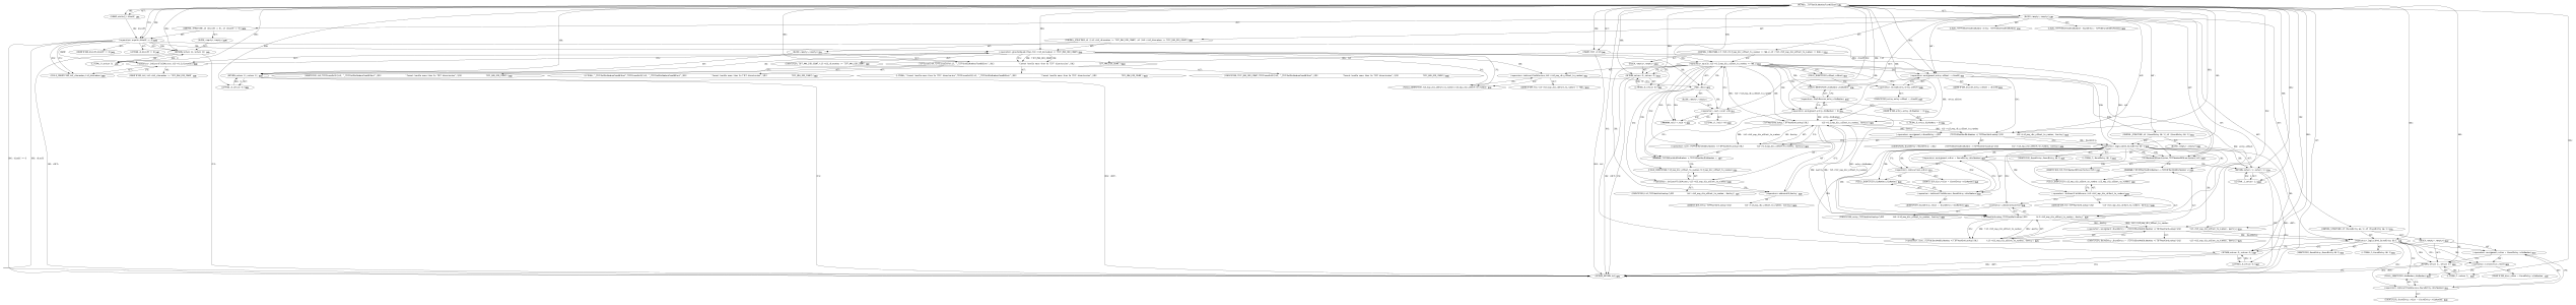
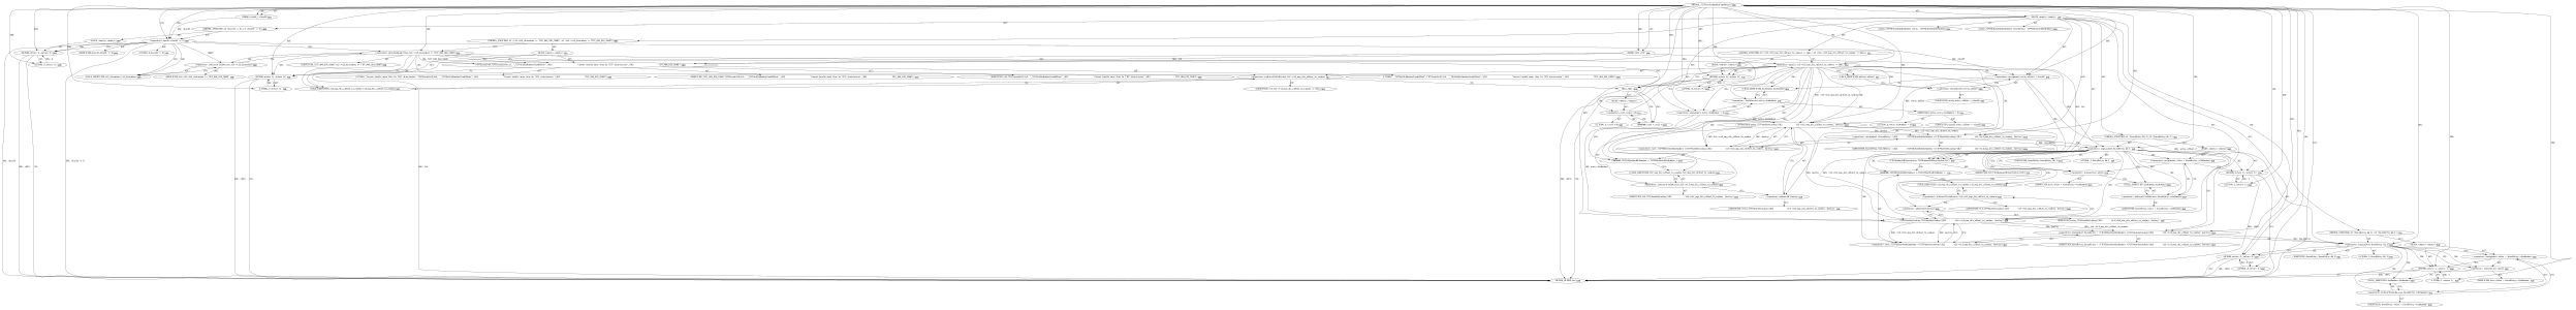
  digraph {
    fontname="IBM Plex Mono"
    node [fontname="IBM Plex Mono"]
    edge [fontname="IBM Plex Mono"]
    n1 [label=<(METHOD,_TIFFGetDirNumberFromOffset)<SUB>5496</SUB>>]
    n2 [label=<(PARAM,TIFF *tif)<SUB>5496</SUB>>]
    n3 [label=<(PARAM,uint64_t diroff)<SUB>5496</SUB>>]
    n4 [label=<(BLOCK,&lt;empty&gt;,&lt;empty&gt;)<SUB>5497</SUB>>]
    n5 [label=<(&lt;operator&gt;.equals,diroff == 0)<SUB>5498</SUB>>]
    n6 [label=<(RETURN,return 0;,return 0;)<SUB>5499</SUB>>]
    n7 [label=<(LITERAL,0,return 0;)<SUB>5499</SUB>>]
    n8 [label=<(&lt;operator&gt;.greaterEqualsThan,tif-&gt;tif_dirnumber &gt;= TIFF_MAX_DIR_COUNT)<SUB>5500</SUB>>]
    n9 [label=<(TIFFErrorExtR,TIFFErrorExtR(tif, &quot;_TIFFGetDirNumberFromOffset&quot;,\012                      &quot;Cannot handle more than %u TIFF directories&quot;,\012                      TIFF_MAX_DIR_COUNT))<SUB>5502</SUB>>]
    n10 [label=<(RETURN,return 0;,return 0;)<SUB>5505</SUB>>]
    n11 [label=<(LITERAL,0,return 0;)<SUB>5505</SUB>>]
    n12 [label=<(&lt;operator&gt;.equals,tif-&gt;tif_map_dir_offset_to_number == NULL)<SUB>5512</SUB>>]
    n13 [label=<(&lt;operator&gt;.cast,(void *)0)<SUB>5512</SUB>>]
    n14 [label=<(RETURN,return 0;,return 0;)<SUB>5513</SUB>>]
    n15 [label=<(LITERAL,0,return 0;)<SUB>5513</SUB>>]
    n16 [label=<(&lt;operator&gt;.assignment,entry.offset = diroff)<SUB>5515</SUB>>]
    n17 [label=<(&lt;operator&gt;.assignment,entry.dirNumber = 0)<SUB>5516</SUB>>]
    n18 [label=<(&lt;operator&gt;.assignment,*foundEntry =\012        (TIFFOffsetAndDirNumber *)TIFFHashSetLookup(\012            tif-&gt;tif_map_dir_offset_to_number, &amp;entry))<SUB>5518</SUB>>]
    n19 [label=<(TIFFHashSetLookup,TIFFHashSetLookup(\012            tif-&gt;tif_map_dir_offset_to_number, &amp;entry))<SUB>5519</SUB>>]
    n20 [label=<(&lt;operator&gt;.logicalAnd,foundEntry &amp;&amp; 1)<SUB>5521</SUB>>]
    n21 [label=<(RETURN,return 1;,return 1;)<SUB>5524</SUB>>]
    n22 [label=<(LITERAL,1,return 1;)<SUB>5524</SUB>>]
    n23 [label=<(&lt;operator&gt;.assignment,foundEntry = (TIFFOffsetAndDirNumber *)TIFFHashSetLookup(\012        tif-&gt;tif_map_dir_offset_to_number, &amp;entry))<SUB>5529</SUB>>]
    n24 [label=<(TIFFHashSetLookup,TIFFHashSetLookup(\012        tif-&gt;tif_map_dir_offset_to_number, &amp;entry))<SUB>5529</SUB>>]
    n25 [label=<(&lt;operator&gt;.logicalAnd,foundEntry &amp;&amp; 1)<SUB>5531</SUB>>]
    n26 [label=<(RETURN,return 1;,return 1;)<SUB>5534</SUB>>]
    n27 [label=<(LITERAL,1,return 1;)<SUB>5534</SUB>>]
    n28 [label=<(RETURN,return 0;,return 0;)<SUB>5537</SUB>>]
    n29 [label=<(LITERAL,0,return 0;)<SUB>5537</SUB>>]
    n30 [label=<(METHOD_RETURN,int)<SUB>5496</SUB>>]
    n31 [label=<(TIFFNumberOfDirectories,TIFFNumberOfDirectories(tif))<SUB>5527</SUB>>]
    n32 [label=<(CONTROL_STRUCTURE,if (diroff == 0),if (diroff == 0))<SUB>5498</SUB>>]
    n33 [label=<(CONTROL_STRUCTURE,if (tif-&gt;tif_dirnumber &gt;= TIFF_MAX_DIR_COUNT),if (tif-&gt;tif_dirnumber &gt;= TIFF_MAX_DIR_COUNT))<SUB>5500</SUB>>]
    n34 [label=<(CONTROL_STRUCTURE,if (tif-&gt;tif_map_dir_offset_to_number == NULL),if (tif-&gt;tif_map_dir_offset_to_number == NULL))<SUB>5512</SUB>>]
    n35 [label=<(LOCAL,TIFFOffsetAndDirNumber entry: TIFFOffsetAndDirNumber)<SUB>5514</SUB>>]
    n36 [label=<(LOCAL,TIFFOffsetAndDirNumber* foundEntry: TIFFOffsetAndDirNumber)<SUB>5518</SUB>>]
    n37 [label=<(CONTROL_STRUCTURE,if (foundEntry &amp;&amp; 1),if (foundEntry &amp;&amp; 1))<SUB>5521</SUB>>]
    n38 [label=<(CONTROL_STRUCTURE,if (foundEntry &amp;&amp; 1),if (foundEntry &amp;&amp; 1))<SUB>5531</SUB>>]
    n39 [label=<(IDENTIFIER,diroff,diroff == 0)<SUB>5498</SUB>>]
    n40 [label=<(LITERAL,0,diroff == 0)<SUB>5497</SUB>>]
    n41 [label=<(&lt;operator&gt;.indirectFieldAccess,tif-&gt;tif_dirnumber)<SUB>5500</SUB>>]
    n42 [label=<(FIELD_IDENTIFIER,tif_dirnumber,tif_dirnumber)<SUB>5500</SUB>>]
    n43 [label=<(IDENTIFIER,TIFF_MAX_DIR_COUNT,tif-&gt;tif_dirnumber &gt;= TIFF_MAX_DIR_COUNT)<SUB>5500</SUB>>]
    n44 [label=<(&lt;operator&gt;.indirectFieldAccess,tif-&gt;tif_map_dir_offset_to_number)<SUB>5512</SUB>>]
    n45 [label=<(FIELD_IDENTIFIER,tif_map_dir_offset_to_number,tif_map_dir_offset_to_number)<SUB>5512</SUB>>]
    n46 [label=<(NULL,NULL)<SUB>5512</SUB>>]
    n47 [label=<(IDENTIFIER,tif,TIFFErrorExtR(tif, &quot;_TIFFGetDirNumberFromOffset&quot;,\012                      &quot;Cannot handle more than %u TIFF directories&quot;,\012                      TIFF_MAX_DIR_COUNT))<SUB>5502</SUB>>]
    n48 [label=<(LITERAL,&quot;_TIFFGetDirNumberFromOffset&quot;,TIFFErrorExtR(tif, &quot;_TIFFGetDirNumberFromOffset&quot;,\012                      &quot;Cannot handle more than %u TIFF directories&quot;,\012                      TIFF_MAX_DIR_COUNT))<SUB>5502</SUB>>]
    n49 [label=<(LITERAL,&quot;Cannot handle more than %u TIFF directories&quot;,TIFFErrorExtR(tif, &quot;_TIFFGetDirNumberFromOffset&quot;,\012                      &quot;Cannot handle more than %u TIFF directories&quot;,\012                      TIFF_MAX_DIR_COUNT))<SUB>5503</SUB>>]
    n50 [label=<(IDENTIFIER,TIFF_MAX_DIR_COUNT,TIFFErrorExtR(tif, &quot;_TIFFGetDirNumberFromOffset&quot;,\012                      &quot;Cannot handle more than %u TIFF directories&quot;,\012                      TIFF_MAX_DIR_COUNT))<SUB>5504</SUB>>]
    n51 [label=<(&lt;operator&gt;.fieldAccess,entry.offset)<SUB>5555</SUB>>]
    n52 [label=<(FIELD_IDENTIFIER,offset,offset)<SUB>5515</SUB>>]
    n53 [label=<(&lt;operator&gt;.fieldAccess,entry.dirNumber)<SUB>5516</SUB>>]
    n54 [label=<(FIELD_IDENTIFIER,dirNumber,dirNumber)<SUB>5516</SUB>>]
    n55 [label=<(&lt;operator&gt;.cast,(TIFFOffsetAndDirNumber *)TIFFHashSetLookup(\012            tif-&gt;tif_map_dir_offset_to_number, &amp;entry))<SUB>5519</SUB>>]
    n56 [label=<(UNKNOWN,TIFFOffsetAndDirNumber *,TIFFOffsetAndDirNumber *)<SUB>5519</SUB>>]
    n57 [label=<(&lt;operator&gt;.indirectFieldAccess,tif-&gt;tif_map_dir_offset_to_number)<SUB>5520</SUB>>]
    n58 [label=<(FIELD_IDENTIFIER,tif_map_dir_offset_to_number,tif_map_dir_offset_to_number)<SUB>5520</SUB>>]
    n59 [label=<(&lt;operator&gt;.addressOf,&amp;entry)<SUB>5520</SUB>>]
    n60 [label=<(UNKNOWN,void *,void *)<SUB>5512</SUB>>]
    n61 [label=<(LITERAL,0,(void *)0)<SUB>5512</SUB>>]
    n62 [label=<(IDENTIFIER,diroff,entry.offset = diroff)<SUB>5515</SUB>>]
    n63 [label=<(IDENTIFIER,foundEntry,*foundEntry =\012        (TIFFOffsetAndDirNumber *)TIFFHashSetLookup(\012            tif-&gt;tif_map_dir_offset_to_number, &amp;entry))<SUB>5518</SUB>>]
    n64 [label=<(IDENTIFIER,foundEntry,foundEntry &amp;&amp; 1)<SUB>5521</SUB>>]
    n65 [label=<(LITERAL,1,foundEntry &amp;&amp; 1)<SUB>5521</SUB>>]
    n66 [label=<(&lt;operator&gt;.assignment,*dirn = foundEntry-&gt;dirNumber)<SUB>5523</SUB>>]
    n67 [label=<(&lt;operator&gt;.indirection,*dirn)<SUB>5523</SUB>>]
    n68 [label=<(&lt;operator&gt;.indirectFieldAccess,foundEntry-&gt;dirNumber)<SUB>5523</SUB>>]
    n69 [label=<(FIELD_IDENTIFIER,dirNumber,dirNumber)<SUB>5523</SUB>>]
    n70 [label=<(&lt;operator&gt;.cast,(TIFFOffsetAndDirNumber *)TIFFHashSetLookup(\012        tif-&gt;tif_map_dir_offset_to_number, &amp;entry))<SUB>5529</SUB>>]
    n71 [label=<(UNKNOWN,TIFFOffsetAndDirNumber *,TIFFOffsetAndDirNumber *)<SUB>5529</SUB>>]
    n72 [label=<(&lt;operator&gt;.indirectFieldAccess,tif-&gt;tif_map_dir_offset_to_number)<SUB>5530</SUB>>]
    n73 [label=<(FIELD_IDENTIFIER,tif_map_dir_offset_to_number,tif_map_dir_offset_to_number)<SUB>5530</SUB>>]
    n74 [label=<(&lt;operator&gt;.addressOf,&amp;entry)<SUB>5530</SUB>>]
    n75 [label=<(IDENTIFIER,tif,TIFFNumberOfDirectories(tif))<SUB>5527</SUB>>]
    n76 [label=<(IDENTIFIER,foundEntry,foundEntry = (TIFFOffsetAndDirNumber *)TIFFHashSetLookup(\012        tif-&gt;tif_map_dir_offset_to_number, &amp;entry))<SUB>5529</SUB>>]
    n77 [label=<(IDENTIFIER,foundEntry,foundEntry &amp;&amp; 1)<SUB>5531</SUB>>]
    n78 [label=<(LITERAL,1,foundEntry &amp;&amp; 1)<SUB>5531</SUB>>]
    n79 [label=<(&lt;operator&gt;.assignment,*dirn = foundEntry-&gt;dirNumber)<SUB>5533</SUB>>]
    n80 [label=<(&lt;operator&gt;.indirection,*dirn)<SUB>5533</SUB>>]
    n81 [label=<(&lt;operator&gt;.indirectFieldAccess,foundEntry-&gt;dirNumber)<SUB>5533</SUB>>]
    n82 [label=<(FIELD_IDENTIFIER,dirNumber,dirNumber)<SUB>5533</SUB>>]
    n83 [label=<(BLOCK,&lt;empty&gt;,&lt;empty&gt;)<SUB>5499</SUB>>]
    n84 [label=<(BLOCK,&lt;empty&gt;,&lt;empty&gt;)<SUB>5501</SUB>>]
    n85 [label=<(BLOCK,&lt;empty&gt;,&lt;empty&gt;)<SUB>5513</SUB>>]
    n86 [label=<(BLOCK,&lt;empty&gt;,&lt;empty&gt;)<SUB>5522</SUB>>]
    n87 [label=<(BLOCK,&lt;empty&gt;,&lt;empty&gt;)<SUB>5532</SUB>>]
    n88 [label=<(IDENTIFIER,tif,tif-&gt;tif_dirnumber &gt;= TIFF_MAX_DIR_COUNT)<SUB>5500</SUB>>]
    n89 [label=<(IDENTIFIER,tif,tif-&gt;tif_map_dir_offset_to_number == NULL)<SUB>5512</SUB>>]
    n90 [label=<(BLOCK,&lt;empty&gt;,&lt;empty&gt;)>]
    n91 [label=<(IDENTIFIER,entry,entry.offset = diroff)<SUB>5515</SUB>>]
    n92 [label=<(IDENTIFIER,entry,entry.dirNumber = 0)<SUB>5516</SUB>>]
    n93 [label=<(IDENTIFIER,tif,TIFFHashSetLookup(\012            tif-&gt;tif_map_dir_offset_to_number, &amp;entry))<SUB>5520</SUB>>]
    n94 [label=<(IDENTIFIER,entry,TIFFHashSetLookup(\012            tif-&gt;tif_map_dir_offset_to_number, &amp;entry))<SUB>5520</SUB>>]
    n95 [label=<(LITERAL,0,entry.dirNumber = 0)<SUB>5516</SUB>>]
    n96 [label=<(IDENTIFIER,dirn,*dirn = foundEntry-&gt;dirNumber)<SUB>5523</SUB>>]
    n97 [label=<(IDENTIFIER,foundEntry,*dirn = foundEntry-&gt;dirNumber)<SUB>5523</SUB>>]
    n98 [label=<(IDENTIFIER,tif,TIFFHashSetLookup(\012        tif-&gt;tif_map_dir_offset_to_number, &amp;entry))<SUB>5530</SUB>>]
    n99 [label=<(IDENTIFIER,entry,TIFFHashSetLookup(\012        tif-&gt;tif_map_dir_offset_to_number, &amp;entry))<SUB>5530</SUB>>]
    n100 [label=<(IDENTIFIER,dirn,*dirn = foundEntry-&gt;dirNumber)<SUB>5533</SUB>>]
    n101 [label=<(IDENTIFIER,foundEntry,*dirn = foundEntry-&gt;dirNumber)<SUB>5533</SUB>>]
    n1 -> n2 [label="AST: "]
    n1 -> n2 [label="DDG: "]
    n1 -> n3 [label="AST: "]
    n1 -> n3 [label="DDG: "]
    n1 -> n4 [label="AST: "]
    n1 -> n5 [label="CFG: "]
    n1 -> n5 [label="DDG: "]
    n1 -> n6 [label="DDG: "]
    n1 -> n7 [label="DDG: "]
    n1 -> n8 [label="DDG: "]
    n1 -> n9 [label="DDG: "]
    n1 -> n10 [label="DDG: "]
    n1 -> n11 [label="DDG: "]
    n1 -> n12 [label="DDG: "]
-   n1 -> n13 [label="DDG: "]
    n1 -> n14 [label="DDG: "]
    n1 -> n15 [label="DDG: "]
    n1 -> n16 [label="DDG: "]
-   n1 -> n17 [label="DDG: tif"]
+   n1 -> n17 [label="DDG: "]
    n1 -> n18 [label="DDG: "]
    n1 -> n19 [label="DDG: "]
    n1 -> n20 [label="DDG: "]
    n1 -> n21 [label="DDG: "]
    n1 -> n22 [label="DDG: "]
    n1 -> n23 [label="DDG: "]
    n1 -> n24 [label="DDG: "]
    n1 -> n25 [label="DDG: "]
    n1 -> n26 [label="DDG: "]
    n1 -> n27 [label="DDG: "]
    n1 -> n28 [label="DDG: "]
    n1 -> n29 [label="DDG: "]
    n1 -> n30 [label="AST: "]
    n2 -> n9 [label="DDG: tif"]
    n2 -> n30 [label="DDG: tif"]
    n2 -> n31 [label="DDG: tif"]
    n3 -> n5 [label="DDG: diroff"]
    n4 -> n16 [label="AST: "]
    n4 -> n17 [label="AST: "]
    n4 -> n18 [label="AST: "]
    n4 -> n23 [label="AST: "]
    n4 -> n28 [label="AST: "]
    n4 -> n31 [label="AST: "]
    n4 -> n32 [label="AST: "]
    n4 -> n33 [label="AST: "]
    n4 -> n34 [label="AST: "]
    n4 -> n35 [label="AST: "]
    n4 -> n36 [label="AST: "]
    n4 -> n37 [label="AST: "]
    n4 -> n38 [label="AST: "]
    n5 -> n6 [label="CFG: "]
    n5 -> n6 [label="CDG: "]
    n5 -> n8 [label="CDG: "]
    n5 -> n16 [label="DDG: diroff"]
    n5 -> n30 [label="DDG: diroff"]
    n5 -> n30 [label="DDG: diroff == 0"]
    n5 -> n39 [label="AST: "]
    n5 -> n40 [label="AST: "]
    n5 -> n41 [label="COUNT: "]
    n5 -> n42 [label="CFG: "]
    n5 -> n42 [label="CDG: "]
    n6 -> n7 [label="AST: "]
    n6 -> n30 [label="CFG: "]
    n6 -> n30 [label="DDG: &lt;RET&gt;"]
    n7 -> n6 [label="DDG: 0"]
    n8 -> n9 [label="CFG: "]
    n8 -> n9 [label="DDG: TIFF_MAX_DIR_COUNT"]
    n8 -> n9 [label="CDG: "]
    n8 -> n10 [label="CDG: "]
    n8 -> n12 [label="CDG: "]
    n8 -> n41 [label="AST: "]
    n8 -> n43 [label="AST: "]
    n8 -> n44 [label="CDG: "]
    n8 -> n45 [label="CFG: "]
    n8 -> n45 [label="CDG: "]
    n8 -> n46 [label="CDG: "]
    n9 -> n10 [label="CFG: "]
    n9 -> n47 [label="AST: "]
    n9 -> n48 [label="AST: "]
    n9 -> n49 [label="AST: "]
    n9 -> n50 [label="AST: "]
    n10 -> n11 [label="AST: "]
    n10 -> n30 [label="CFG: "]
    n10 -> n30 [label="DDG: &lt;RET&gt;"]
    n11 -> n10 [label="DDG: 0"]
    n12 -> n14 [label="CFG: "]
    n12 -> n14 [label="CDG: "]
    n12 -> n16 [label="CDG: "]
    n12 -> n17 [label="CDG: "]
    n12 -> n18 [label="CDG: "]
    n12 -> n19 [label="DDG: tif-&gt;tif_map_dir_offset_to_number"]
    n12 -> n19 [label="CDG: "]
    n12 -> n20 [label="CDG: "]
    n12 -> n44 [label="AST: "]
    n12 -> n46 [label="AST: "]
    n12 -> n51 [label="CDG: "]
    n12 -> n52 [label="CFG: "]
    n12 -> n52 [label="CDG: "]
    n12 -> n53 [label="CDG: "]
    n12 -> n54 [label="CDG: "]
    n12 -> n55 [label="CDG: "]
    n12 -> n56 [label="CDG: "]
    n12 -> n57 [label="CDG: "]
    n12 -> n58 [label="CDG: "]
    n12 -> n59 [label="CDG: "]
    n13 -> n12 [label="CFG: "]
    n13 -> n60 [label="AST: "]
    n13 -> n61 [label="AST: "]
    n14 -> n15 [label="AST: "]
    n14 -> n30 [label="CFG: "]
    n14 -> n30 [label="DDG: &lt;RET&gt;"]
    n15 -> n14 [label="DDG: 0"]
    n16 -> n19 [label="DDG: entry.offset"]
    n16 -> n24 [label="DDG: entry.offset"]
    n16 -> n31 [label="DDG: "]
    n16 -> n51 [label="AST: "]
    n16 -> n54 [label="CFG: "]
-   n16 -> n62 [label="AST: "]
+   n92 -> n62 [label="AST: "]
    n17 -> n19 [label="DDG: entry.dirNumber"]
    n17 -> n24 [label="DDG: entry.dirNumber"]
    n17 -> n53 [label="AST: "]
    n17 -> n56 [label="CFG: "]
    n18 -> n20 [label="CFG: "]
    n18 -> n20 [label="DDG: foundEntry"]
    n18 -> n55 [label="AST: "]
    n18 -> n63 [label="AST: "]
    n19 -> n18 [label="DDG: tif-&gt;tif_map_dir_offset_to_number"]
    n19 -> n18 [label="DDG: &amp;entry"]
    n19 -> n24 [label="DDG: tif-&gt;tif_map_dir_offset_to_number"]
    n19 -> n24 [label="DDG: &amp;entry"]
    n19 -> n55 [label="CFG: "]
    n19 -> n55 [label="DDG: tif-&gt;tif_map_dir_offset_to_number"]
    n19 -> n55 [label="DDG: &amp;entry"]
    n19 -> n57 [label="AST: "]
    n19 -> n59 [label="AST: "]
    n20 -> n21 [label="CDG: "]
    n20 -> n23 [label="CDG: "]
    n20 -> n24 [label="CDG: "]
    n20 -> n25 [label="CDG: "]
    n20 -> n31 [label="CFG: "]
    n20 -> n31 [label="CDG: "]
    n20 -> n64 [label="AST: "]
    n20 -> n65 [label="AST: "]
    n20 -> n66 [label="CDG: "]
    n20 -> n67 [label="CFG: "]
    n20 -> n67 [label="CDG: "]
    n20 -> n68 [label="CDG: "]
    n20 -> n69 [label="CDG: "]
    n20 -> n70 [label="CDG: "]
    n20 -> n71 [label="CDG: "]
    n20 -> n72 [label="CDG: "]
    n20 -> n73 [label="CDG: "]
    n20 -> n74 [label="CDG: "]
    n21 -> n22 [label="AST: "]
    n21 -> n30 [label="CFG: "]
    n21 -> n30 [label="DDG: &lt;RET&gt;"]
    n22 -> n21 [label="DDG: 1"]
    n23 -> n25 [label="CFG: "]
    n23 -> n25 [label="DDG: foundEntry"]
    n23 -> n70 [label="AST: "]
    n23 -> n76 [label="AST: "]
    n24 -> n23 [label="DDG: tif-&gt;tif_map_dir_offset_to_number"]
    n24 -> n23 [label="DDG: &amp;entry"]
    n24 -> n70 [label="CFG: "]
    n24 -> n70 [label="DDG: tif-&gt;tif_map_dir_offset_to_number"]
    n24 -> n70 [label="DDG: &amp;entry"]
    n24 -> n72 [label="AST: "]
    n24 -> n74 [label="AST: "]
    n25 -> n26 [label="CDG: "]
    n25 -> n28 [label="CFG: "]
    n25 -> n28 [label="CDG: "]
    n25 -> n77 [label="AST: "]
    n25 -> n78 [label="AST: "]
    n25 -> n79 [label="CDG: "]
    n25 -> n80 [label="CFG: "]
    n25 -> n80 [label="CDG: "]
    n25 -> n81 [label="CDG: "]
    n25 -> n82 [label="CDG: "]
    n26 -> n27 [label="AST: "]
    n26 -> n30 [label="CFG: "]
    n26 -> n30 [label="DDG: &lt;RET&gt;"]
    n27 -> n26 [label="DDG: 1"]
    n28 -> n29 [label="AST: "]
    n28 -> n30 [label="CFG: "]
    n28 -> n30 [label="DDG: &lt;RET&gt;"]
    n29 -> n28 [label="DDG: 0"]
    n31 -> n71 [label="CFG: "]
    n31 -> n75 [label="AST: "]
    n32 -> n5 [label="AST: "]
    n32 -> n83 [label="AST: "]
    n33 -> n8 [label="AST: "]
    n33 -> n84 [label="AST: "]
    n34 -> n12 [label="AST: "]
    n34 -> n85 [label="AST: "]
    n37 -> n20 [label="AST: "]
    n37 -> n86 [label="AST: "]
    n38 -> n25 [label="AST: "]
    n38 -> n87 [label="AST: "]
    n41 -> n8 [label="CFG: "]
    n41 -> n42 [label="AST: "]
    n41 -> n88 [label="DDG: "]
    n42 -> n41 [label="CFG: "]
    n44 -> n45 [label="AST: "]
    n44 -> n46 [label="CFG: "]
    n44 -> n89 [label="AST: "]
    n45 -> n44 [label="CFG: "]
    n46 -> n12 [label="CFG: "]
    n46 -> n13 [label="CDG: "]
    n46 -> n60 [label="CFG: "]
    n46 -> n60 [label="CDG: "]
    n46 -> n90 [label="AST: "]
    n51 -> n16 [label="CFG: "]
    n51 -> n91 [label="AST: "]
    n52 -> n51 [label="CFG: "]
    n53 -> n17 [label="CFG: "]
    n53 -> n54 [label="AST: "]
    n53 -> n92 [label="AST: "]
    n54 -> n53 [label="CFG: "]
    n55 -> n18 [label="CFG: "]
    n55 -> n19 [label="AST: "]
    n55 -> n56 [label="AST: "]
    n56 -> n58 [label="CFG: "]
    n57 -> n58 [label="AST: "]
    n57 -> n59 [label="CFG: "]
    n57 -> n93 [label="AST: "]
    n58 -> n57 [label="CFG: "]
    n59 -> n19 [label="CFG: "]
    n59 -> n94 [label="AST: "]
    n60 -> n13 [label="CFG: "]
    n66 -> n21 [label="CFG: "]
    n66 -> n67 [label="AST: "]
    n66 -> n68 [label="AST: "]
    n67 -> n69 [label="CFG: "]
    n67 -> n96 [label="AST: "]
    n68 -> n66 [label="CFG: "]
    n68 -> n69 [label="AST: "]
    n68 -> n97 [label="AST: "]
    n69 -> n68 [label="CFG: "]
    n70 -> n23 [label="CFG: "]
    n70 -> n24 [label="AST: "]
    n70 -> n71 [label="AST: "]
    n71 -> n73 [label="CFG: "]
    n72 -> n73 [label="AST: "]
    n72 -> n74 [label="CFG: "]
    n72 -> n98 [label="AST: "]
    n73 -> n72 [label="CFG: "]
    n74 -> n24 [label="CFG: "]
    n74 -> n99 [label="AST: "]
    n79 -> n26 [label="CFG: "]
    n79 -> n80 [label="AST: "]
    n79 -> n81 [label="AST: "]
    n80 -> n82 [label="CFG: "]
    n80 -> n100 [label="AST: "]
    n81 -> n79 [label="CFG: "]
    n81 -> n82 [label="AST: "]
    n81 -> n101 [label="AST: "]
    n82 -> n81 [label="CFG: "]
    n83 -> n6 [label="AST: "]
    n84 -> n9 [label="AST: "]
    n84 -> n10 [label="AST: "]
    n85 -> n14 [label="AST: "]
    n86 -> n21 [label="AST: "]
    n86 -> n66 [label="AST: "]
    n87 -> n26 [label="AST: "]
    n87 -> n79 [label="AST: "]
    n90 -> n13 [label="AST: "]
    n92 -> n95 [label="AST: "]
  }
